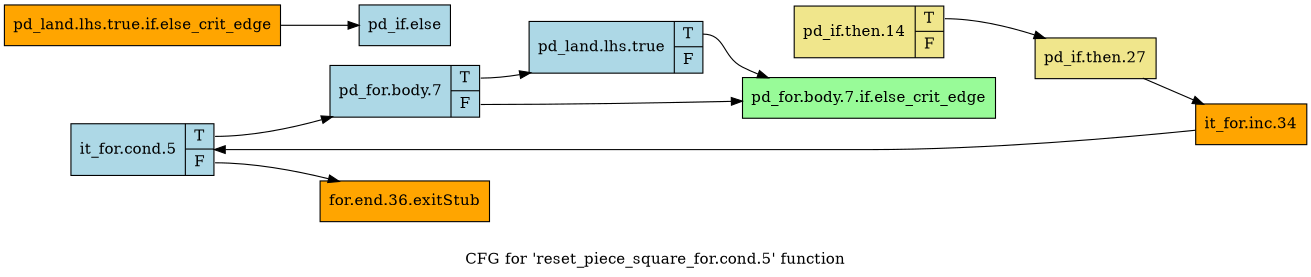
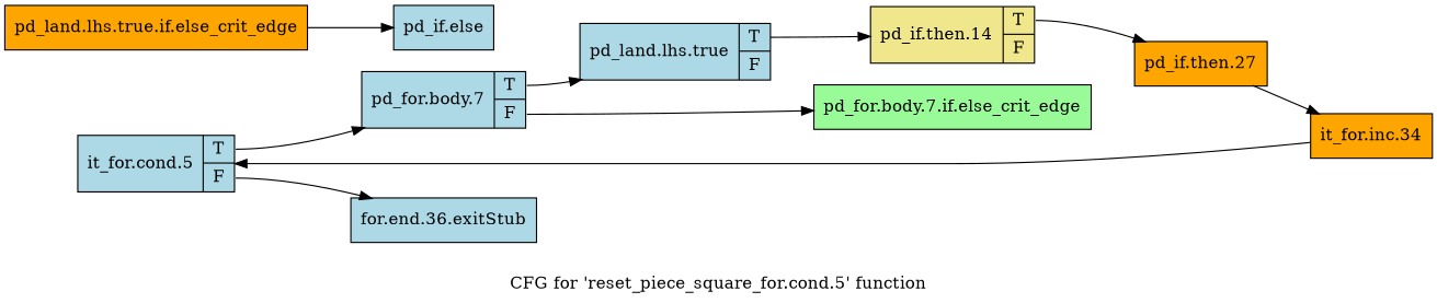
  digraph {
    label="CFG for 'reset_piece_square_for.cond.5' function"
    rankdir=LR
    node [fillcolor=lightblue shape=record style=filled]
    edge [tailport=s0]
    n1 [label="{it_for.cond.5|{<s0>T|<s1>F}}"]
-   n2 [fillcolor=orange label="{for.end.36.exitStub}"]
+   n2 [label="{for.end.36.exitStub}"]
    n3 [label="{pd_for.body.7|{<s0>T|<s1>F}}"]
    n4 [label="{pd_land.lhs.true|{<s0>T|<s1>F}}"]
    n5 [fillcolor=palegreen label="{pd_for.body.7.if.else_crit_edge}"]
    n6 [fillcolor=khaki label="{pd_if.then.14|{<s0>T|<s1>F}}"]
-   n7 [fillcolor=khaki label="{pd_if.then.27}"]
+   n7 [fillcolor=orange label="{pd_if.then.27}"]
    n8 [fillcolor=orange label="{pd_land.lhs.true.if.else_crit_edge}"]
    n9 [label="{pd_if.else}"]
    n10 [fillcolor=orange label="{it_for.inc.34}"]
    n1 -> n2 [tailport=s1]
    n1 -> n3
    n3 -> n4
    n3 -> n5 [tailport=s1]
-   n4 -> n5
+   n4 -> n6
    n6 -> n7
    n7 -> n10 [tailport=""]
    n8 -> n9 [tailport=""]
    n10 -> n1 [tailport=""]
  }
